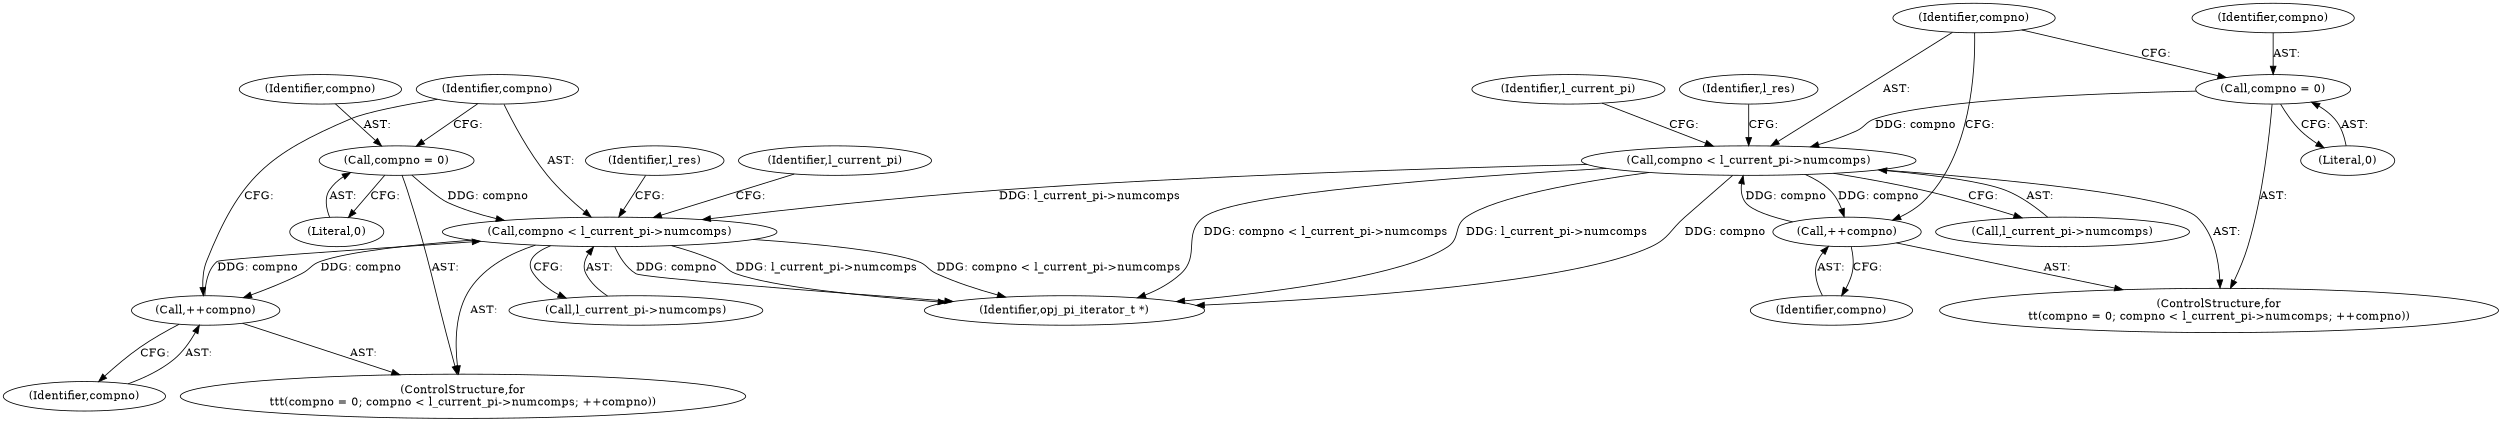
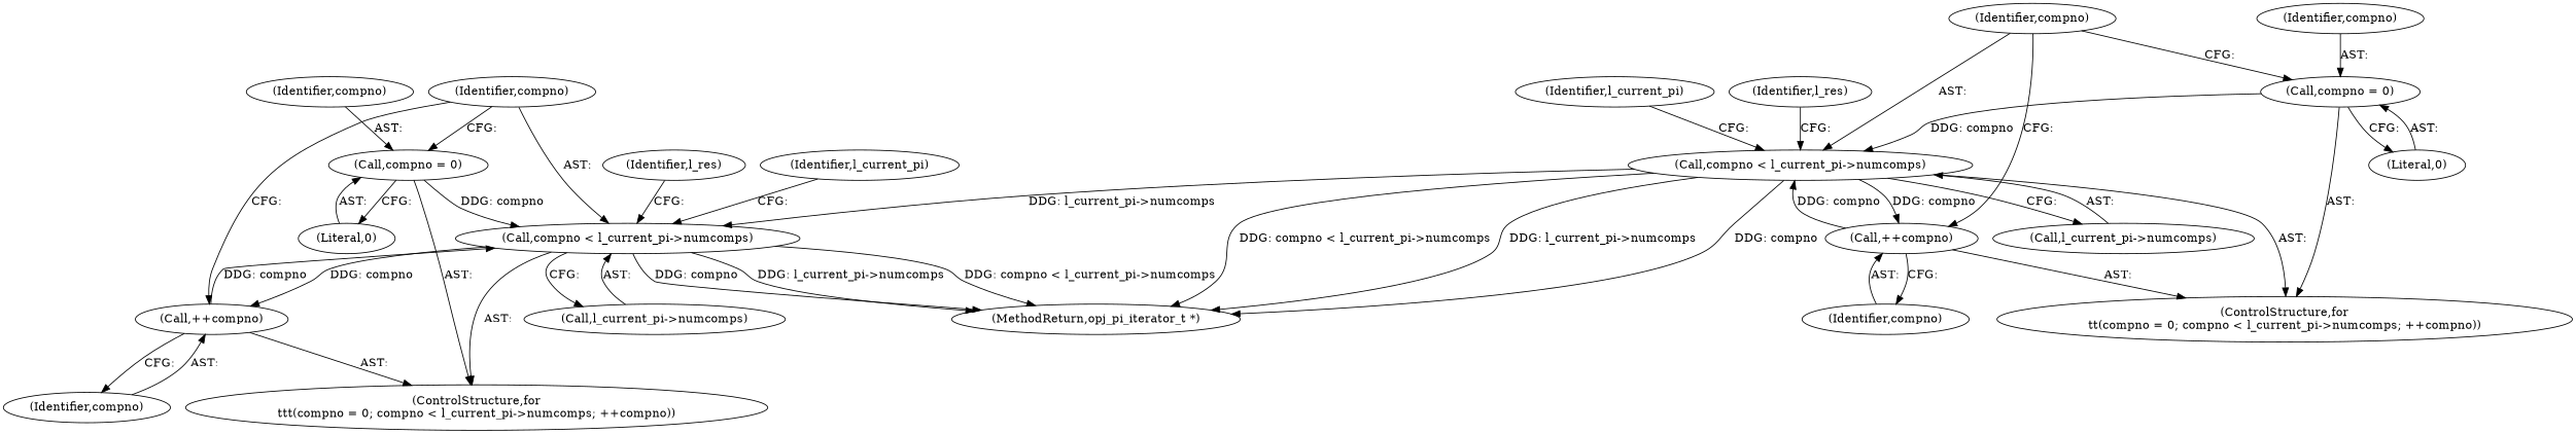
  digraph {
    n1 [label="(Call,compno < l_current_pi->numcomps)"]
    n2 [label="(Call,++compno)"]
    n3 [label="(Call,l_current_pi->numcomps)"]
-   n4 [label="(Identifier,opj_pi_iterator_t *)"]
+   n4 [label="(MethodReturn,opj_pi_iterator_t *)"]
    n5 [label="(ControlStructure,for\n\t\t\t(compno = 0; compno < l_current_pi->numcomps; ++compno))"]
    n6 [label="(Identifier,compno)"]
    n7 [label="(Call,compno = 0)"]
    n8 [label="(Literal,0)"]
    n9 [label="(Call,compno < l_current_pi->numcomps)"]
    n10 [label="(Call,++compno)"]
    n11 [label="(ControlStructure,for\n\t\t(compno = 0; compno < l_current_pi->numcomps; ++compno))"]
    n12 [label="(Call,l_current_pi->numcomps)"]
    n13 [label="(Call,compno = 0)"]
    n14 [label="(Literal,0)"]
    n15 [label="(Identifier,compno)"]
    n16 [label="(Identifier,l_res)"]
    n17 [label="(Identifier,compno)"]
    n18 [label="(Identifier,compno)"]
    n19 [label="(Identifier,compno)"]
    n20 [label="(Identifier,l_res)"]
    n21 [label="(Identifier,l_current_pi)"]
    n22 [label="(Identifier,l_current_pi)"]
    n23 [label="(Identifier,compno)"]
    n1 -> n2 [label="DDG: compno"]
    n1 -> n3 [label="CFG: "]
    n1 -> n4 [label="DDG: compno"]
    n1 -> n4 [label="DDG: l_current_pi->numcomps"]
    n1 -> n4 [label="DDG: compno < l_current_pi->numcomps"]
    n1 -> n5 [label="AST: "]
    n2 -> n1 [label="DDG: compno"]
    n2 -> n5 [label="AST: "]
    n2 -> n6 [label="CFG: "]
    n3 -> n1 [label="AST: "]
    n6 -> n2 [label="AST: "]
    n7 -> n1 [label="DDG: compno"]
    n7 -> n5 [label="AST: "]
    n7 -> n8 [label="CFG: "]
    n8 -> n7 [label="AST: "]
    n9 -> n1 [label="DDG: l_current_pi->numcomps"]
    n9 -> n4 [label="DDG: compno < l_current_pi->numcomps"]
    n9 -> n4 [label="DDG: compno"]
    n9 -> n4 [label="DDG: l_current_pi->numcomps"]
    n9 -> n10 [label="DDG: compno"]
    n9 -> n11 [label="AST: "]
    n9 -> n12 [label="CFG: "]
    n10 -> n9 [label="DDG: compno"]
    n10 -> n11 [label="AST: "]
    n10 -> n15 [label="CFG: "]
    n12 -> n9 [label="AST: "]
    n13 -> n9 [label="DDG: compno"]
    n13 -> n11 [label="AST: "]
    n13 -> n14 [label="CFG: "]
    n14 -> n13 [label="AST: "]
    n15 -> n10 [label="AST: "]
    n16 -> n9 [label="CFG: "]
    n17 -> n9 [label="AST: "]
    n17 -> n10 [label="CFG: "]
    n17 -> n13 [label="CFG: "]
    n18 -> n13 [label="AST: "]
    n19 -> n1 [label="AST: "]
    n19 -> n2 [label="CFG: "]
    n19 -> n7 [label="CFG: "]
    n20 -> n1 [label="CFG: "]
    n21 -> n9 [label="CFG: "]
    n22 -> n1 [label="CFG: "]
    n23 -> n7 [label="AST: "]
  }
